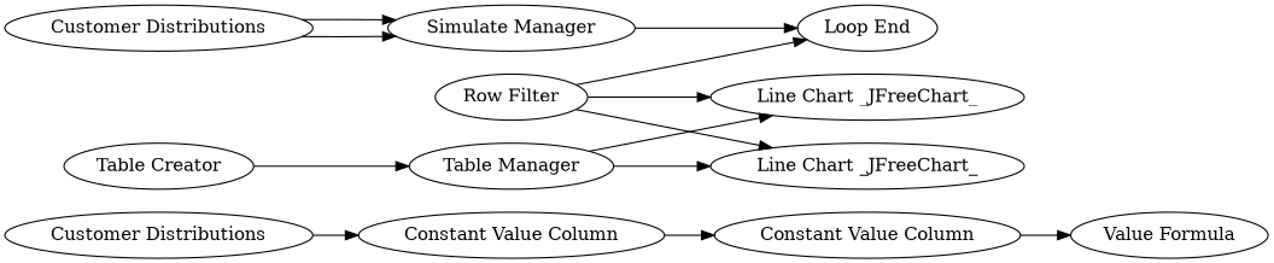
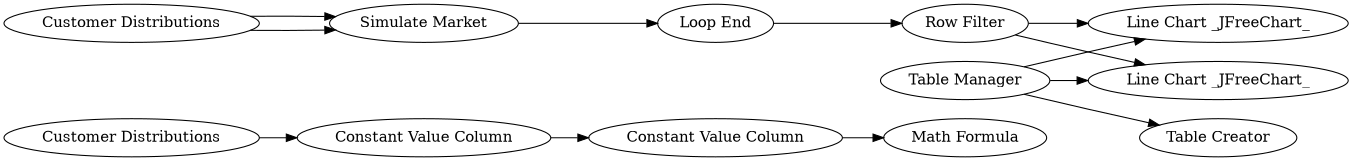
  digraph {
    rankdir=LR
    n1 [label="Customer Distributions"]
    n2 [label="Constant Value Column"]
    n3 [label="Constant Value Column"]
-   n4 [label="Value Formula"]
+   n4 [label="Math Formula"]
    n5 [label="Customer Distributions"]
-   n6 [label="Simulate Manager"]
+   n6 [label="Simulate Market"]
    n7 [label="Loop End"]
    n8 [label="Row Filter"]
    n9 [label="Line Chart _JFreeChart_"]
    n10 [label="Line Chart _JFreeChart_"]
    n11 [label="Table Creator"]
    n12 [label="Table Manager"]
    n1 -> n2
    n2 -> n3
    n3 -> n4
    n5 -> n6
    n5 -> n6
    n6 -> n7
-   n8 -> n7
+   n7 -> n8
    n8 -> n9
    n8 -> n10
-   n11 -> n12
+   n12 -> n11
    n12 -> n9
    n12 -> n10
  }
